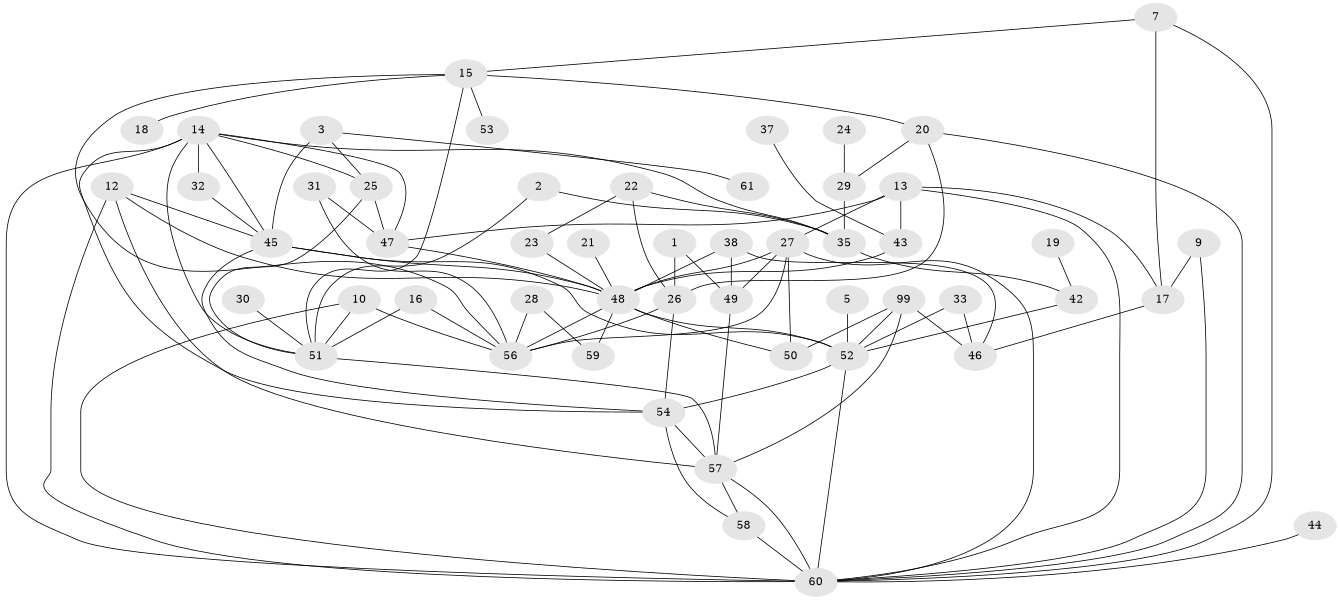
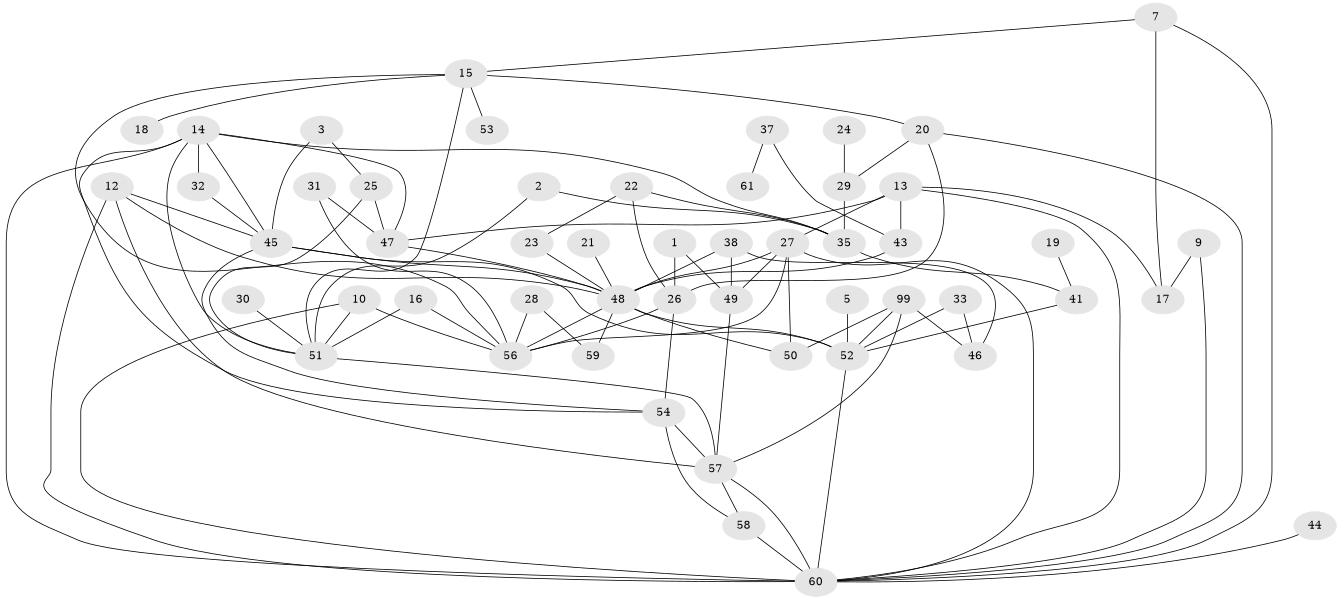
  graph {
    node [color=gray90 style=filled]
    edge [weight=1.0]
    1
    26
    49
    56
    54
    57
    2
    35
    51
-   41 [label=42]
+   41
    3
    25
    45
    61
    47
    52
    48
    5
    60
    7
    15
    17
    18
    20
    53
    46
    9
    10
    12
    50
    59
    58
    13
    27
    43
    14
    32
    29
    16
    19
    21
    22
    23
    24
    28
    30
    31
    33
    37
    38
    n51 [label=99]
    44
    1 -- 26
    1 -- 49
    26 -- 56
    26 -- 54
    49 -- 57
    54 -- 57
    54 -- 58
    57 -- 60
    57 -- 58
    2 -- 35
    2 -- 51
    35 -- 41
    51 -- 57 [weight=2.0]
    41 -- 52
    3 -- 25
    3 -- 45 [weight=2.0]
-   3 -- 61
+   37 -- 61
    25 -- 51
    25 -- 47
    45 -- 54
    45 -- 52 [weight=2.0]
    45 -- 48
    47 -- 48
-   52 -- 54
    52 -- 60
    48 -- 56
    48 -- 52
    48 -- 50
    48 -- 59
    5 -- 52
    7 -- 60
    7 -- 15
    7 -- 17
    15 -- 56
    15 -- 51
    15 -- 18
    15 -- 20
    15 -- 53
-   17 -- 46
    20 -- 26
    20 -- 60
    20 -- 29
    9 -- 60
    9 -- 17
    10 -- 56
    10 -- 51
    10 -- 60
    12 -- 57
    12 -- 45
    12 -- 48
    12 -- 60
    58 -- 60 [weight=2.0]
    13 -- 47
    13 -- 60
    13 -- 17
    13 -- 27
    13 -- 43
    27 -- 49
    27 -- 56
    27 -- 48
    27 -- 60
    27 -- 50
    43 -- 48
    14 -- 54
    14 -- 35
    14 -- 51
-   14 -- 25
    14 -- 45
    14 -- 47
    14 -- 60 [weight=2.0]
    14 -- 32 [weight=2.0]
    32 -- 45
    29 -- 35
    16 -- 56
    16 -- 51
    19 -- 41
    21 -- 48 [weight=2.0]
    22 -- 26
    22 -- 35
    22 -- 23
    23 -- 48
    24 -- 29
    28 -- 56
    28 -- 59
    30 -- 51
    31 -- 56
    31 -- 47
    33 -- 52
    33 -- 46
    37 -- 43
    38 -- 49
    38 -- 48
    38 -- 46
    n51 -- 57
    n51 -- 52 [weight=2.0]
    n51 -- 46
    n51 -- 50
    44 -- 60
  }
